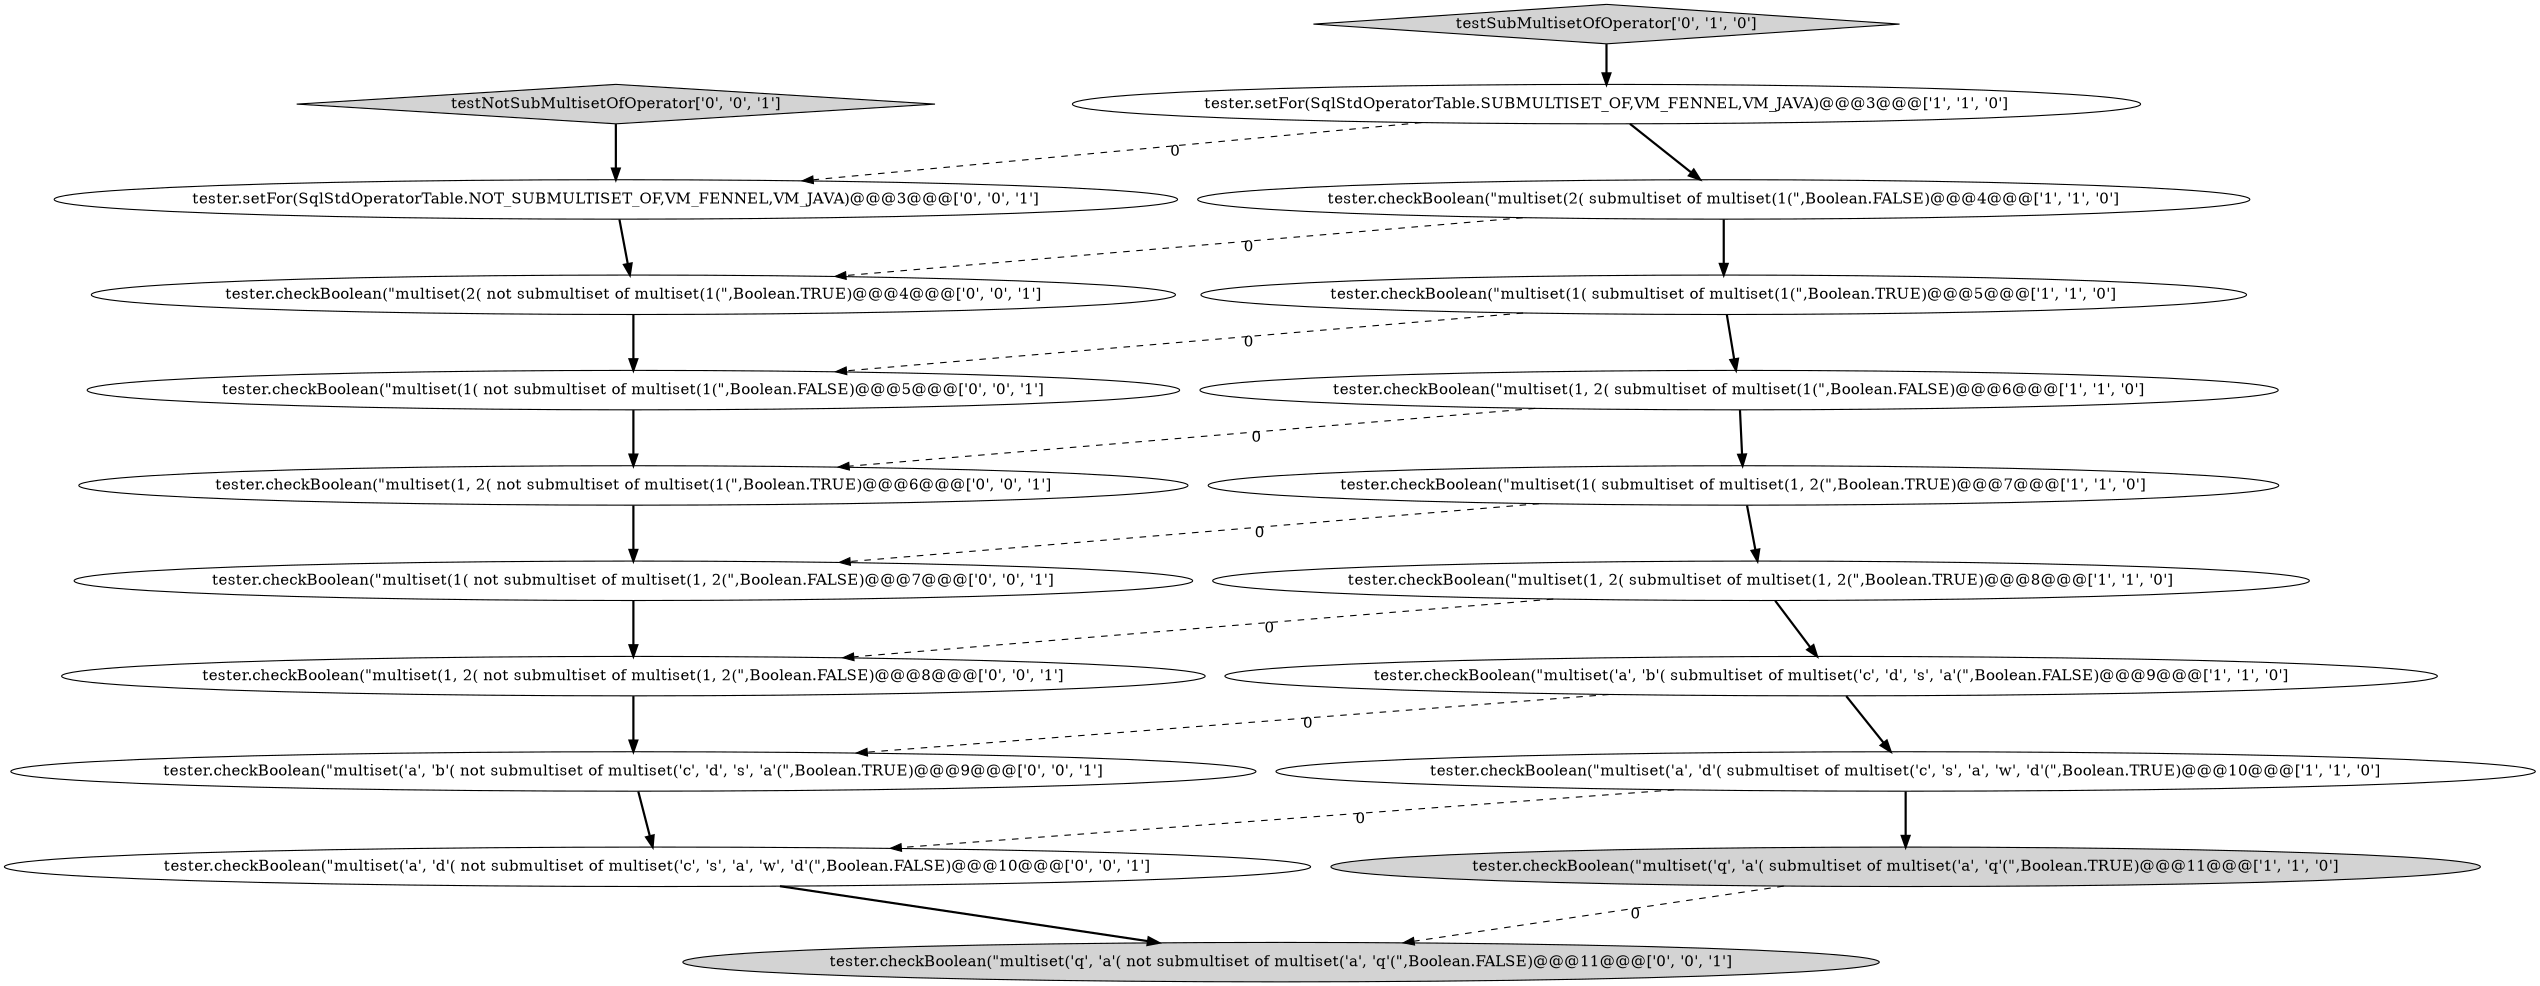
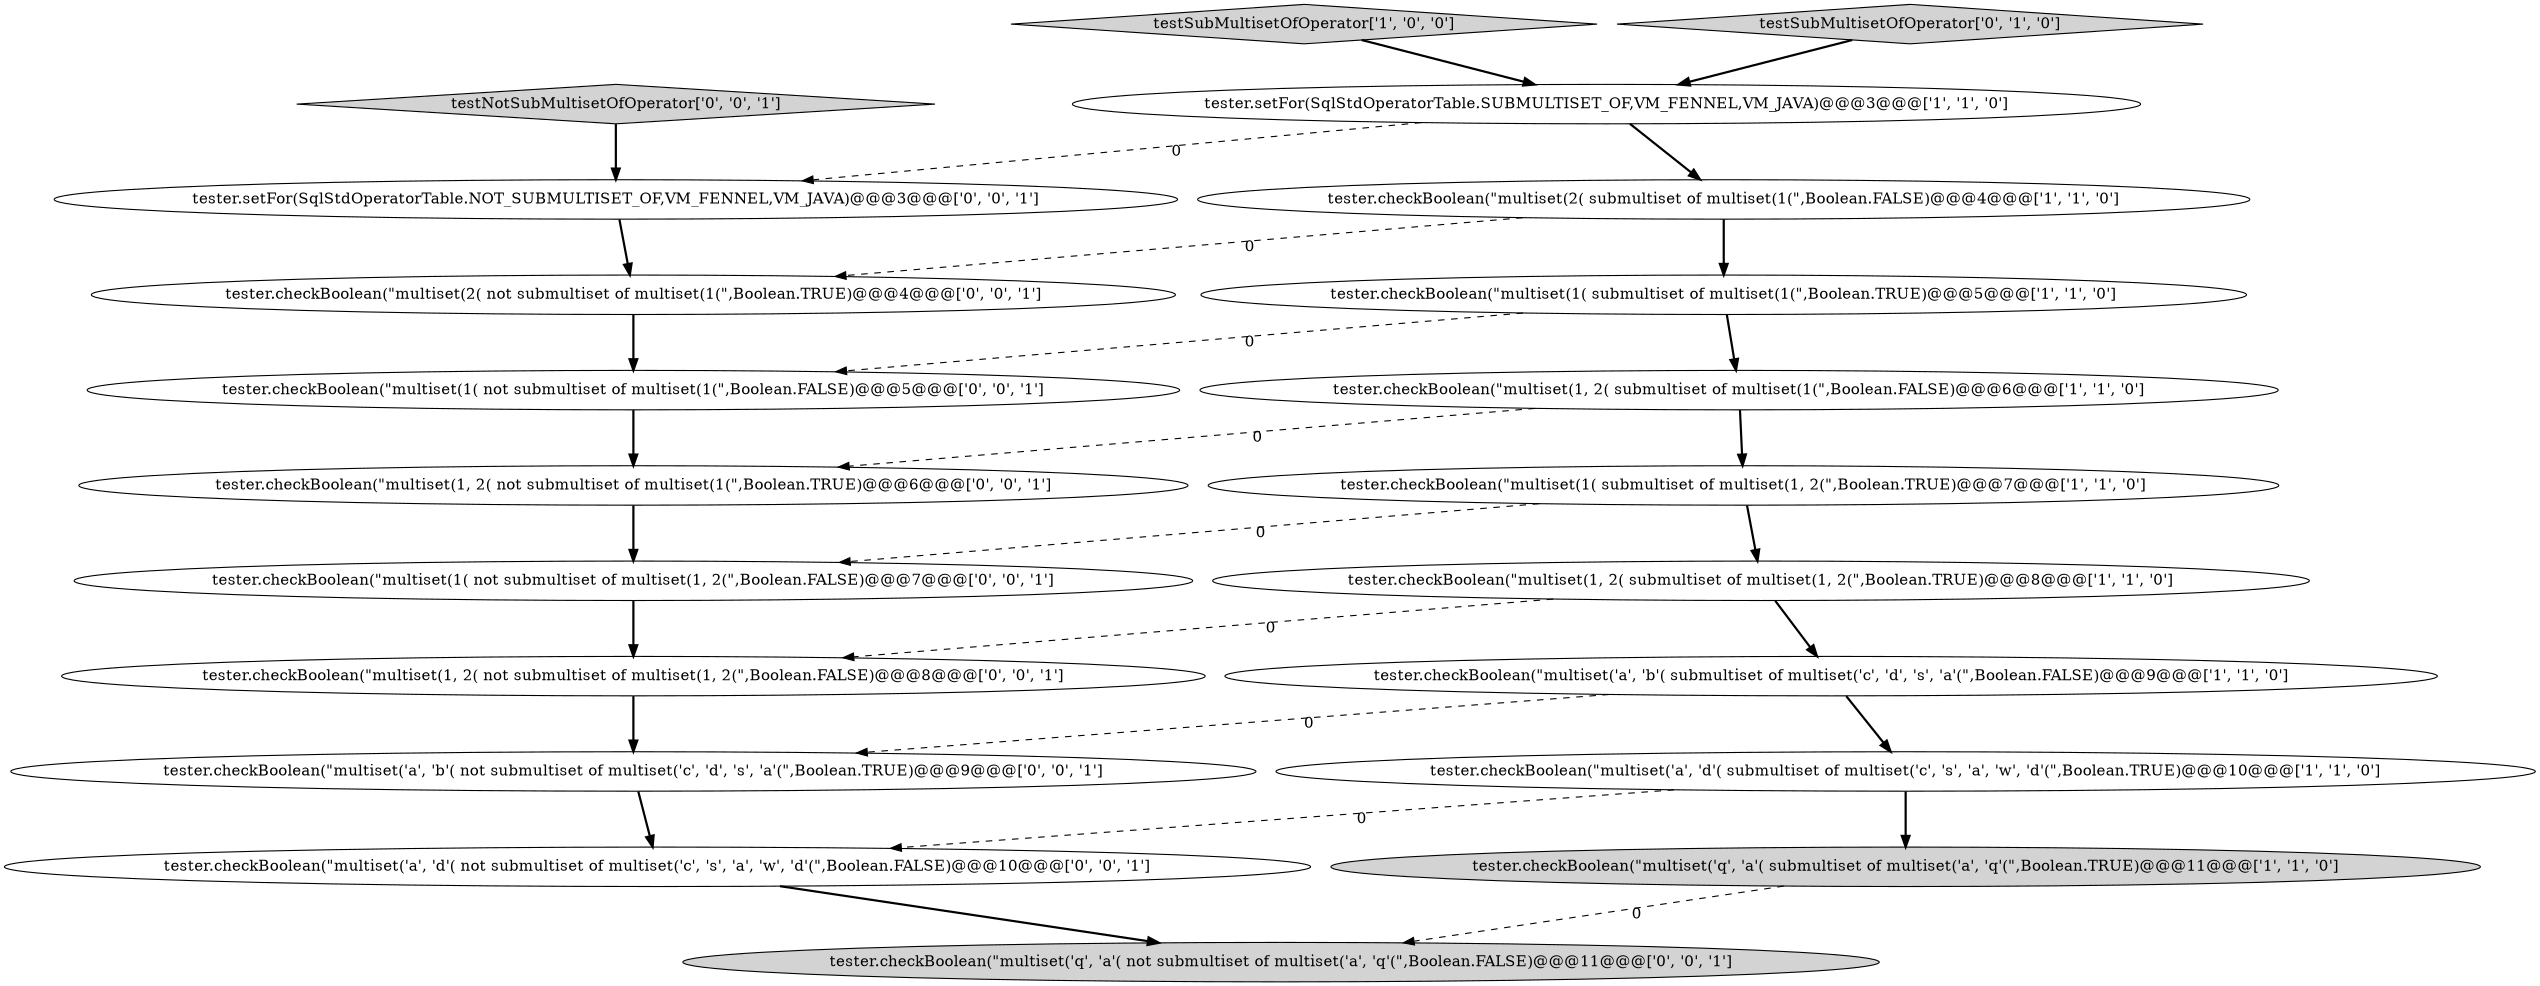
  digraph {
    node [fillcolor=white shape=ellipse style=filled]
    edge [style=bold]
    n1 [label="tester.checkBoolean(\"multiset(1, 2( not submultiset of multiset(1(\",Boolean.TRUE)@@@6@@@['0', '0', '1']"]
    n2 [label="tester.checkBoolean(\"multiset(1( not submultiset of multiset(1, 2(\",Boolean.FALSE)@@@7@@@['0', '0', '1']"]
    n3 [label="tester.checkBoolean(\"multiset(1( submultiset of multiset(1, 2(\",Boolean.TRUE)@@@7@@@['1', '1', '0']"]
    n4 [label="tester.checkBoolean(\"multiset(1, 2( submultiset of multiset(1, 2(\",Boolean.TRUE)@@@8@@@['1', '1', '0']"]
    n5 [label="tester.checkBoolean(\"multiset(2( submultiset of multiset(1(\",Boolean.FALSE)@@@4@@@['1', '1', '0']"]
    n6 [label="tester.checkBoolean(\"multiset(1( submultiset of multiset(1(\",Boolean.TRUE)@@@5@@@['1', '1', '0']"]
    n7 [label="tester.checkBoolean(\"multiset(2( not submultiset of multiset(1(\",Boolean.TRUE)@@@4@@@['0', '0', '1']"]
    n8 [fillcolor=lightgray label="tester.checkBoolean(\"multiset('q', 'a'( not submultiset of multiset('a', 'q'(\",Boolean.FALSE)@@@11@@@['0', '0', '1']"]
+   n9 [fillcolor=lightgray label="testSubMultisetOfOperator['1', '0', '0']" shape=diamond]
    n10 [label="tester.setFor(SqlStdOperatorTable.SUBMULTISET_OF,VM_FENNEL,VM_JAVA)@@@3@@@['1', '1', '0']"]
    n11 [fillcolor=lightgray label="testSubMultisetOfOperator['0', '1', '0']" shape=diamond]
    n12 [label="tester.checkBoolean(\"multiset(1( not submultiset of multiset(1(\",Boolean.FALSE)@@@5@@@['0', '0', '1']"]
    n13 [label="tester.checkBoolean(\"multiset(1, 2( submultiset of multiset(1(\",Boolean.FALSE)@@@6@@@['1', '1', '0']"]
    n14 [label="tester.checkBoolean(\"multiset('a', 'd'( not submultiset of multiset('c', 's', 'a', 'w', 'd'(\",Boolean.FALSE)@@@10@@@['0', '0', '1']"]
    n15 [label="tester.setFor(SqlStdOperatorTable.NOT_SUBMULTISET_OF,VM_FENNEL,VM_JAVA)@@@3@@@['0', '0', '1']"]
    n16 [label="tester.checkBoolean(\"multiset('a', 'b'( submultiset of multiset('c', 'd', 's', 'a'(\",Boolean.FALSE)@@@9@@@['1', '1', '0']"]
    n17 [label="tester.checkBoolean(\"multiset(1, 2( not submultiset of multiset(1, 2(\",Boolean.FALSE)@@@8@@@['0', '0', '1']"]
    n18 [label="tester.checkBoolean(\"multiset('a', 'b'( not submultiset of multiset('c', 'd', 's', 'a'(\",Boolean.TRUE)@@@9@@@['0', '0', '1']"]
    n19 [label="tester.checkBoolean(\"multiset('a', 'd'( submultiset of multiset('c', 's', 'a', 'w', 'd'(\",Boolean.TRUE)@@@10@@@['1', '1', '0']"]
    n20 [fillcolor=lightgray label="tester.checkBoolean(\"multiset('q', 'a'( submultiset of multiset('a', 'q'(\",Boolean.TRUE)@@@11@@@['1', '1', '0']"]
    n21 [fillcolor=lightgray label="testNotSubMultisetOfOperator['0', '0', '1']" shape=diamond]
    n1 -> n2
    n2 -> n17
    n3 -> n2 [label=0 style=dashed]
    n3 -> n4
    n4 -> n16
    n4 -> n17 [label=0 style=dashed]
    n5 -> n6
    n5 -> n7 [label=0 style=dashed]
    n6 -> n12 [label=0 style=dashed]
    n6 -> n13
    n7 -> n12
+   n9 -> n10
    n10 -> n5
    n10 -> n15 [label=0 style=dashed]
    n11 -> n10
    n12 -> n1
    n13 -> n1 [label=0 style=dashed]
    n13 -> n3
    n14 -> n8
    n15 -> n7
    n16 -> n18 [label=0 style=dashed]
    n16 -> n19
    n17 -> n18
    n18 -> n14
    n19 -> n14 [label=0 style=dashed]
    n19 -> n20
    n20 -> n8 [label=0 style=dashed]
    n21 -> n15
  }
